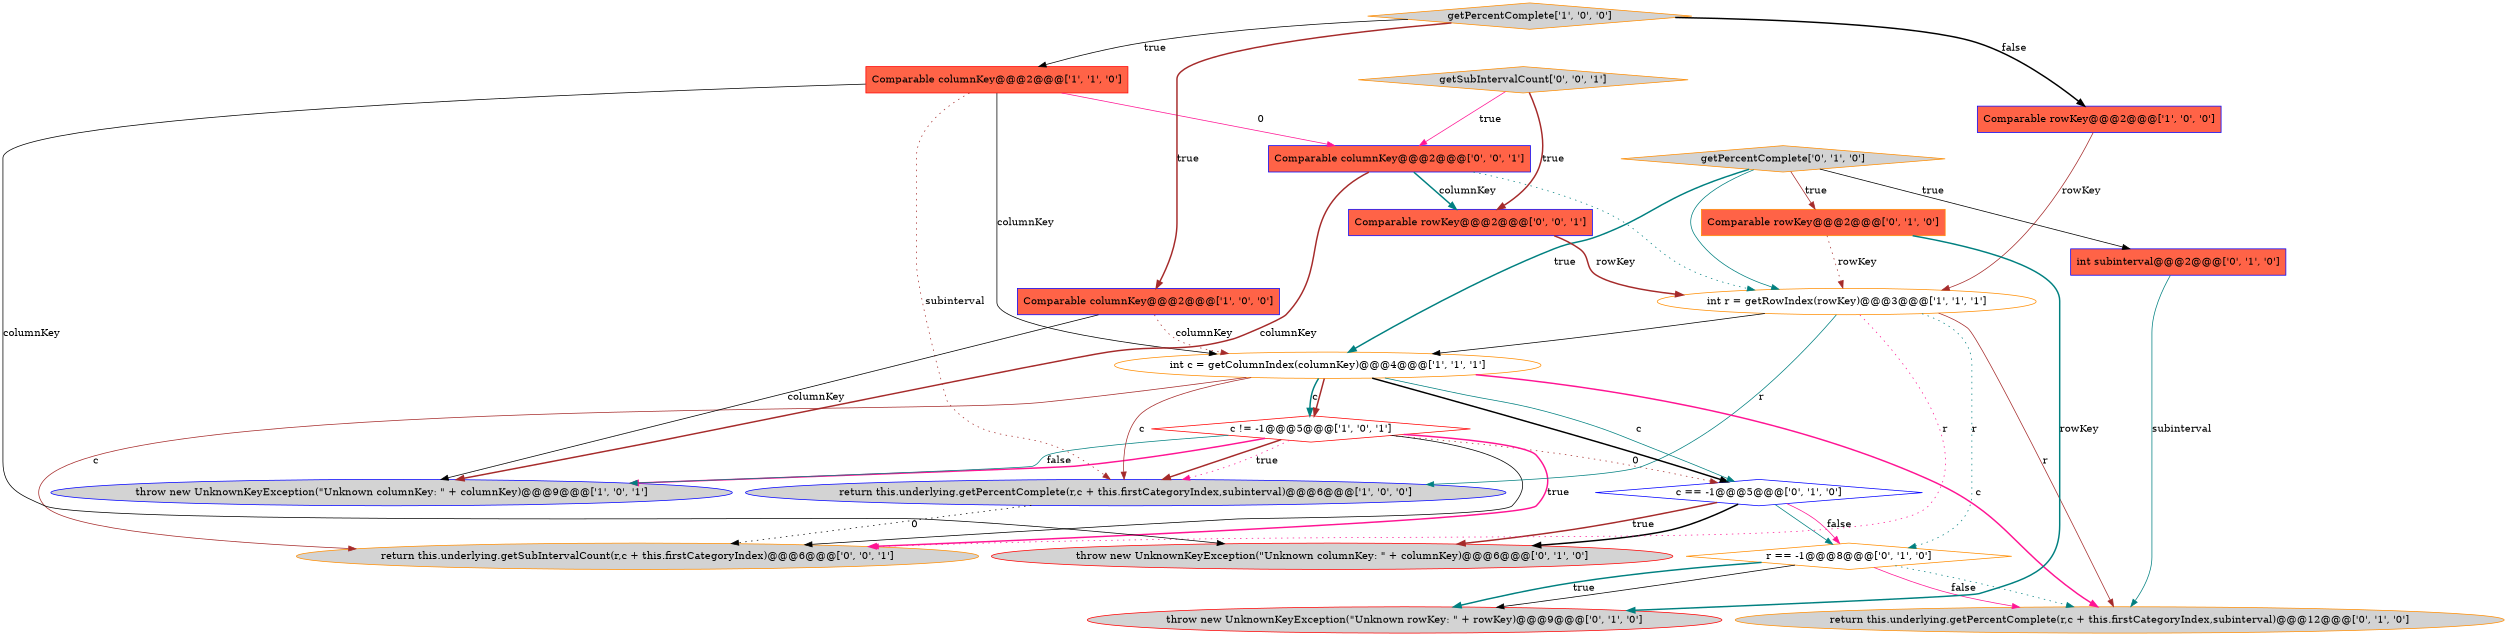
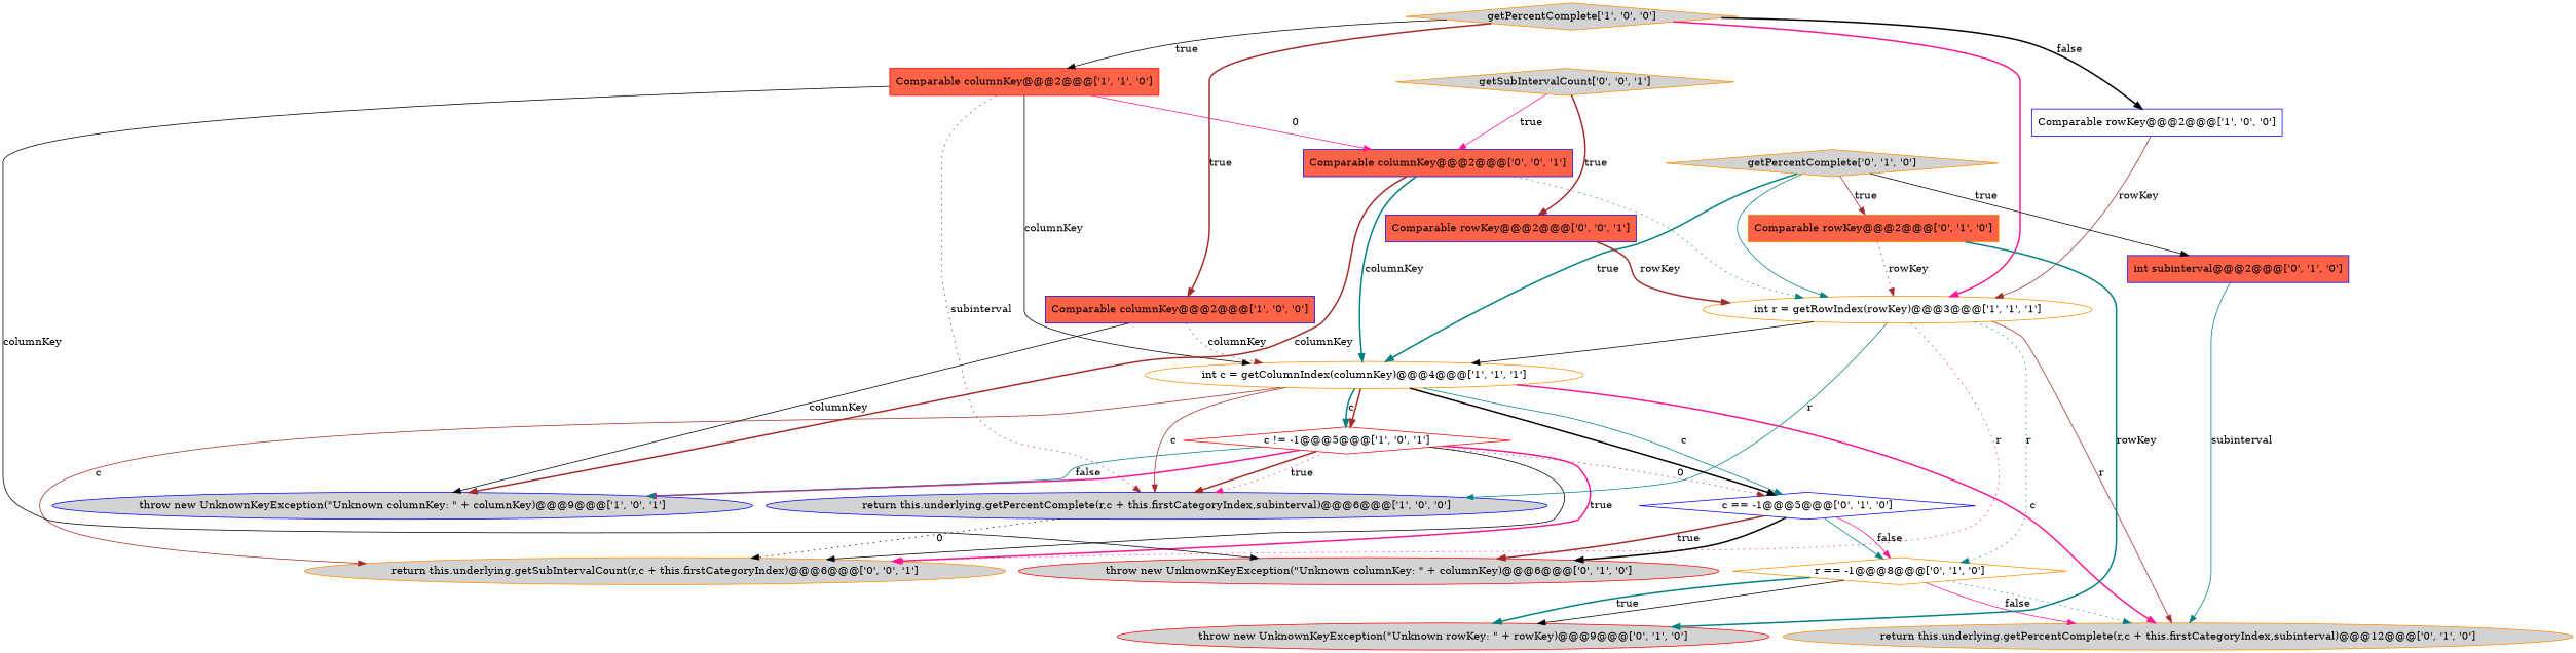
  digraph {
    node [color=darkorange fillcolor=lightgray shape=ellipse style=filled]
    edge [color=brown style=solid]
    n1 [color=red fillcolor=white label="c != -1@@@5@@@['1', '0', '1']" shape=diamond]
    n2 [color=blue fillcolor=white label="c == -1@@@5@@@['0', '1', '0']" shape=diamond]
    n3 [color=blue label="return this.underlying.getPercentComplete(r,c + this.firstCategoryIndex,subinterval)@@@6@@@['1', '0', '0']"]
    n4 [color=blue label="throw new UnknownKeyException(\"Unknown columnKey: \" + columnKey)@@@9@@@['1', '0', '1']"]
    n5 [label="return this.underlying.getSubIntervalCount(r,c + this.firstCategoryIndex)@@@6@@@['0', '0', '1']"]
    n6 [color=red label="throw new UnknownKeyException(\"Unknown columnKey: \" + columnKey)@@@6@@@['0', '1', '0']"]
    n7 [fillcolor=white label="r == -1@@@8@@@['0', '1', '0']" shape=diamond]
    n8 [label="return this.underlying.getPercentComplete(r,c + this.firstCategoryIndex,subinterval)@@@12@@@['0', '1', '0']"]
    n9 [color=red label="throw new UnknownKeyException(\"Unknown rowKey: \" + rowKey)@@@9@@@['0', '1', '0']"]
    n10 [fillcolor=white label="int r = getRowIndex(rowKey)@@@3@@@['1', '1', '1']"]
    n11 [fillcolor=white label="int c = getColumnIndex(columnKey)@@@4@@@['1', '1', '1']"]
    n12 [color=red fillcolor=tomato label="Comparable columnKey@@@2@@@['1', '1', '0']" shape=box]
    n13 [color=blue fillcolor=tomato label="Comparable columnKey@@@2@@@['0', '0', '1']" shape=box]
    n14 [color=blue fillcolor=tomato label="Comparable columnKey@@@2@@@['1', '0', '0']" shape=box]
    n15 [label="getPercentComplete['1', '0', '0']" shape=diamond]
-   n16 [color=blue fillcolor=tomato label="Comparable rowKey@@@2@@@['1', '0', '0']" shape=box]
+   n16 [color=blue fillcolor=white label="Comparable rowKey@@@2@@@['1', '0', '0']" shape=box]
    n17 [fillcolor=tomato label="Comparable rowKey@@@2@@@['0', '1', '0']" shape=box]
    n18 [color=blue fillcolor=tomato label="int subinterval@@@2@@@['0', '1', '0']" shape=box]
    n19 [label="getPercentComplete['0', '1', '0']" shape=diamond]
    n20 [label="getSubIntervalCount['0', '0', '1']" shape=diamond]
    n21 [color=blue fillcolor=tomato label="Comparable rowKey@@@2@@@['0', '0', '1']" shape=box]
    n1 -> n2 [label=0 style=dotted]
    n1 -> n3 [style=bold]
    n1 -> n3 [color=deeppink label=true style=dotted]
    n1 -> n4 [color=deeppink style=bold]
    n1 -> n4 [color=teal label=false]
    n1 -> n5 [color=deeppink label=true style=bold]
    n1 -> n5 [color=black]
    n2 -> n6 [color=black style=bold]
    n2 -> n6 [label=true style=bold]
    n2 -> n7 [color=deeppink label=false]
    n2 -> n7 [color=teal]
    n3 -> n5 [color=black label=0 style=dotted]
    n7 -> n8 [color=deeppink label=false]
    n7 -> n8 [color=teal style=dotted]
    n7 -> n9 [color=black]
    n7 -> n9 [color=teal label=true style=bold]
    n10 -> n3 [color=teal label=r]
    n10 -> n5 [color=deeppink label=r style=dotted]
    n10 -> n7 [color=teal label=r style=dotted]
    n10 -> n8 [label=r]
    n10 -> n11 [color=black]
    n11 -> n1 [color=teal label=c style=bold]
    n11 -> n1 [style=bold]
    n11 -> n2 [color=black style=bold]
    n11 -> n2 [color=teal label=c]
    n11 -> n3 [label=c]
    n11 -> n5 [label=c]
    n11 -> n8 [color=deeppink label=c style=bold]
    n12 -> n3 [label=subinterval style=dotted]
    n12 -> n6 [color=black label=columnKey]
    n12 -> n11 [color=black label=columnKey]
    n12 -> n13 [color=deeppink label=0]
    n13 -> n4 [label=columnKey style=bold]
    n13 -> n10 [color=teal style=dotted]
-   n13 -> n21 [color=teal label=columnKey style=bold]
+   n13 -> n11 [color=teal label=columnKey style=bold]
    n14 -> n4 [color=black label=columnKey]
    n14 -> n11 [label=columnKey style=dotted]
+   n15 -> n10 [color=deeppink style=bold]
    n15 -> n12 [color=black label=true]
    n15 -> n14 [label=true style=bold]
    n15 -> n16 [color=black label=false style=bold]
    n16 -> n10 [label=rowKey]
    n17 -> n9 [color=teal label=rowKey style=bold]
    n17 -> n10 [label=rowKey style=dotted]
    n18 -> n8 [color=teal label=subinterval]
    n19 -> n10 [color=teal]
    n19 -> n11 [color=teal label=true style=bold]
    n19 -> n17 [label=true]
    n19 -> n18 [color=black label=true]
    n20 -> n13 [color=deeppink label=true]
    n20 -> n21 [label=true style=bold]
    n21 -> n10 [label=rowKey style=bold]
  }
